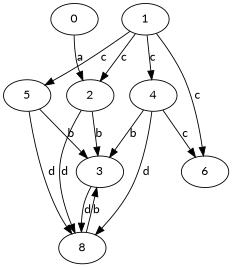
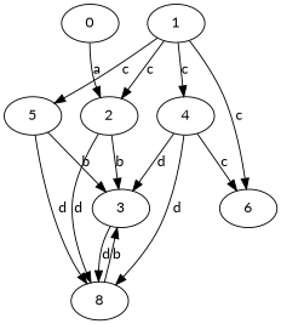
  strict digraph {
    fontname=Lato
    node [fontname=Lato]
    edge [fontname=Lato]
    1
    2
    4
    5
    6
    3
    n7 [label=8]
    0
    1 -> 2 [label=c]
    1 -> 4 [label=c]
    1 -> 5 [label=c]
    1 -> 6 [label=c]
    2 -> 3 [label=b]
    2 -> n7 [label=d]
    4 -> 6 [label=c]
-   4 -> 3 [label=b]
+   4 -> 3 [label=d]
    4 -> n7 [label=d]
    5 -> 3 [label=b]
    5 -> n7 [label=d]
    3 -> n7 [label=d]
    n7 -> 3 [label=b]
    0 -> 2 [label=a]
  }
